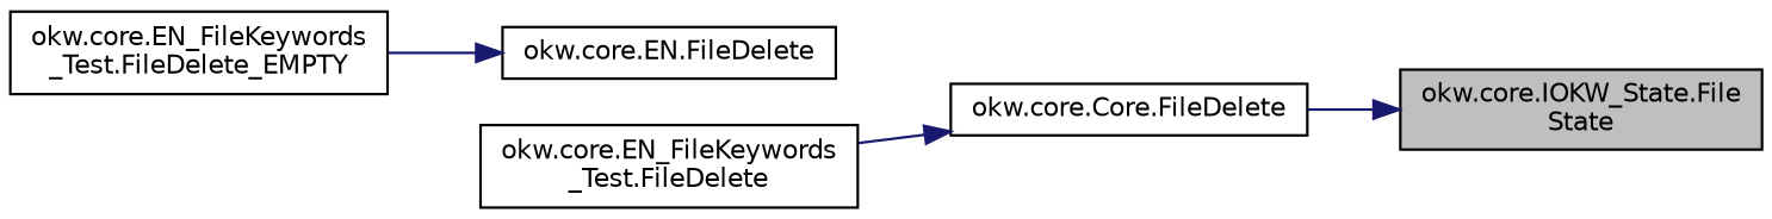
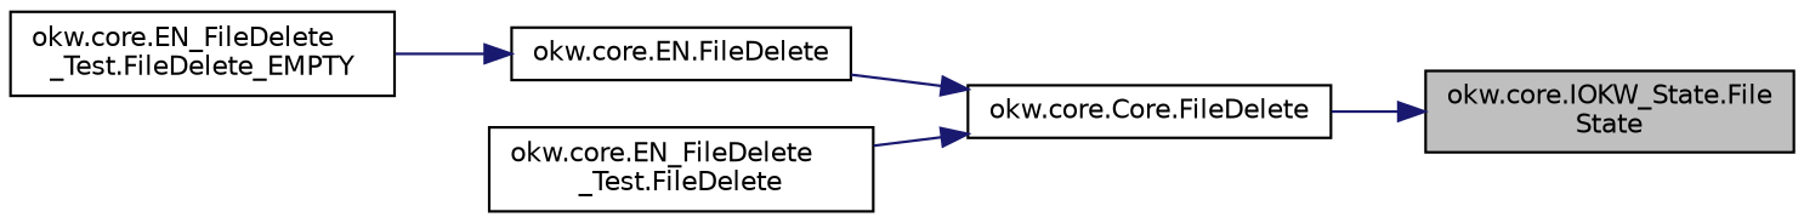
  digraph {
    rankdir=RL
    node [color=black fillcolor=white fontname=Helvetica fontsize=10 shape=record style=filled]
    edge [color=midnightblue dir=back fontname=Helvetica fontsize=10 labelfontname=Helvetica labelfontsize=10 style=solid]
    n1 [fillcolor=grey75 fontcolor=black height=0.2 label="okw.core.IOKW_State.File\lState" width=0.4]
    n2 [height=0.2 label="okw.core.Core.FileDelete" width=0.4]
    n3 [height=0.2 label="okw.core.EN.FileDelete" width=0.4]
-   n4 [height=0.2 label="okw.core.EN_FileKeywords\l_Test.FileDelete" width=0.4]
-   n5 [height=0.2 label="okw.core.EN_FileKeywords\l_Test.FileDelete_EMPTY" width=0.4]
+   n4 [height=0.2 label="okw.core.EN_FileDelete\l_Test.FileDelete" width=0.4]
+   n5 [height=0.2 label="okw.core.EN_FileDelete\l_Test.FileDelete_EMPTY" width=0.4]
    n1 -> n2
+   n2 -> n3
    n2 -> n4
    n3 -> n5
  }
